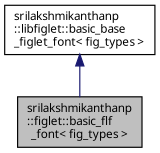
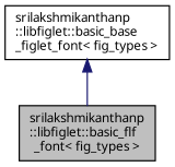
  digraph {
    fontname="Noto Sans"
    node [color=black fontname="Noto Sans" fontsize=10 shape=record style=filled]
-   n1 [fillcolor=grey75 fontcolor=black height=0.2 label="srilakshmikanthanp\l::figlet::basic_flf\l_font\< fig_types \>" width=0.4]
+   n1 [fillcolor=grey75 fontcolor=black height=0.2 label="srilakshmikanthanp\l::libfiglet::basic_flf\l_font\< fig_types \>" width=0.4]
    n2 [fillcolor=white height=0.2 label="srilakshmikanthanp\l::libfiglet::basic_base\l_figlet_font\< fig_types \>" width=0.4]
    n2 -> n1 [color=midnightblue dir=back fontname="Noto Sans" fontsize=10 labelfontname=Helvetica labelfontsize=10 style=solid]
  }
